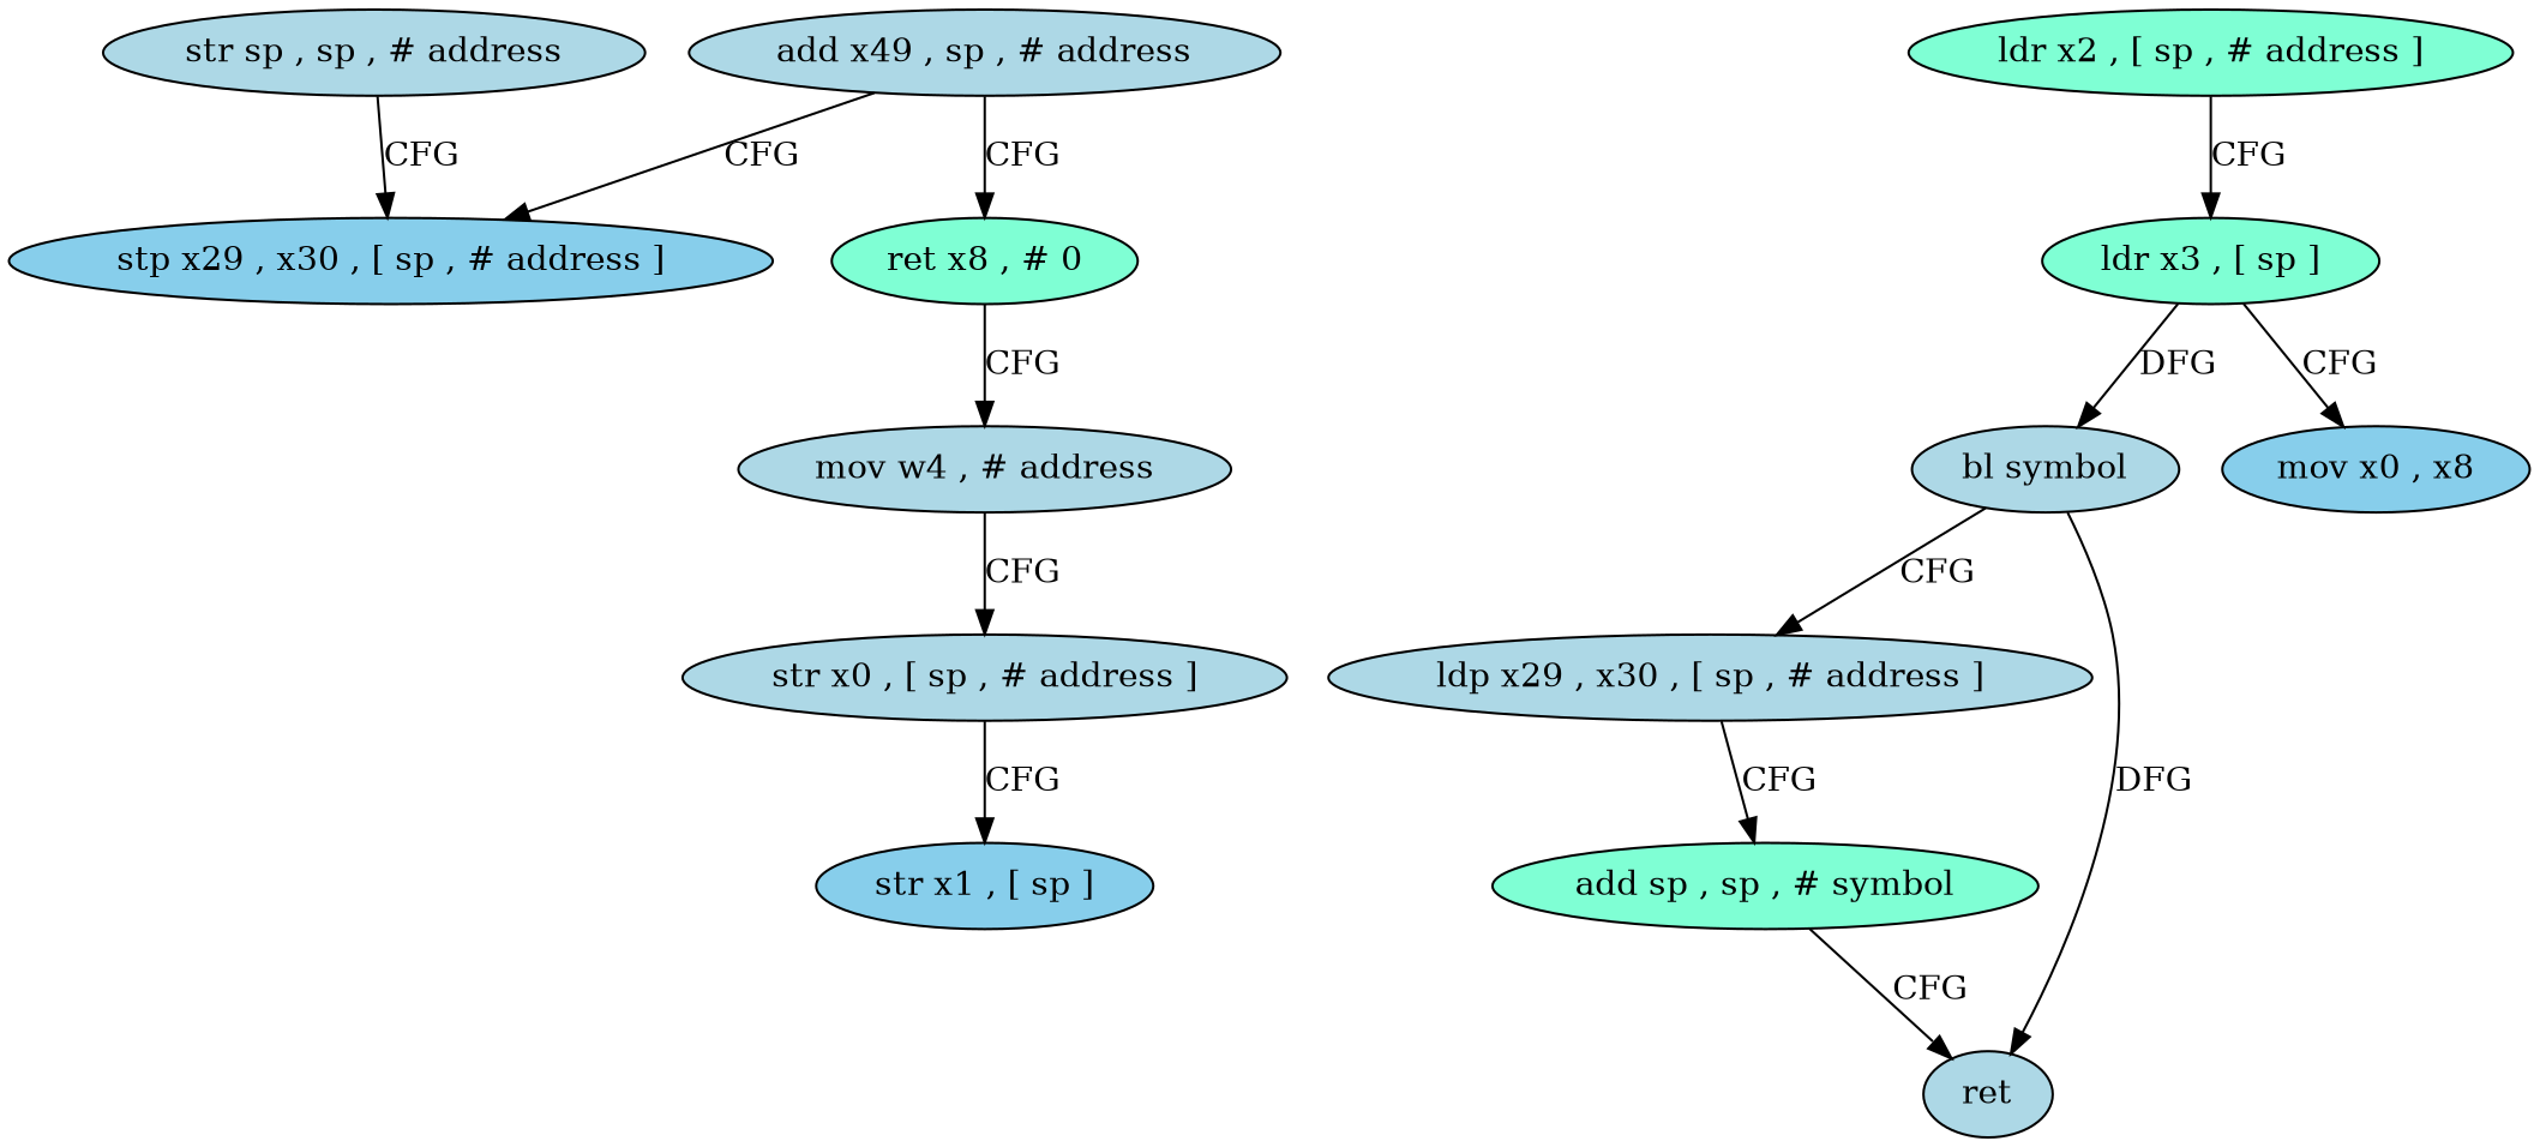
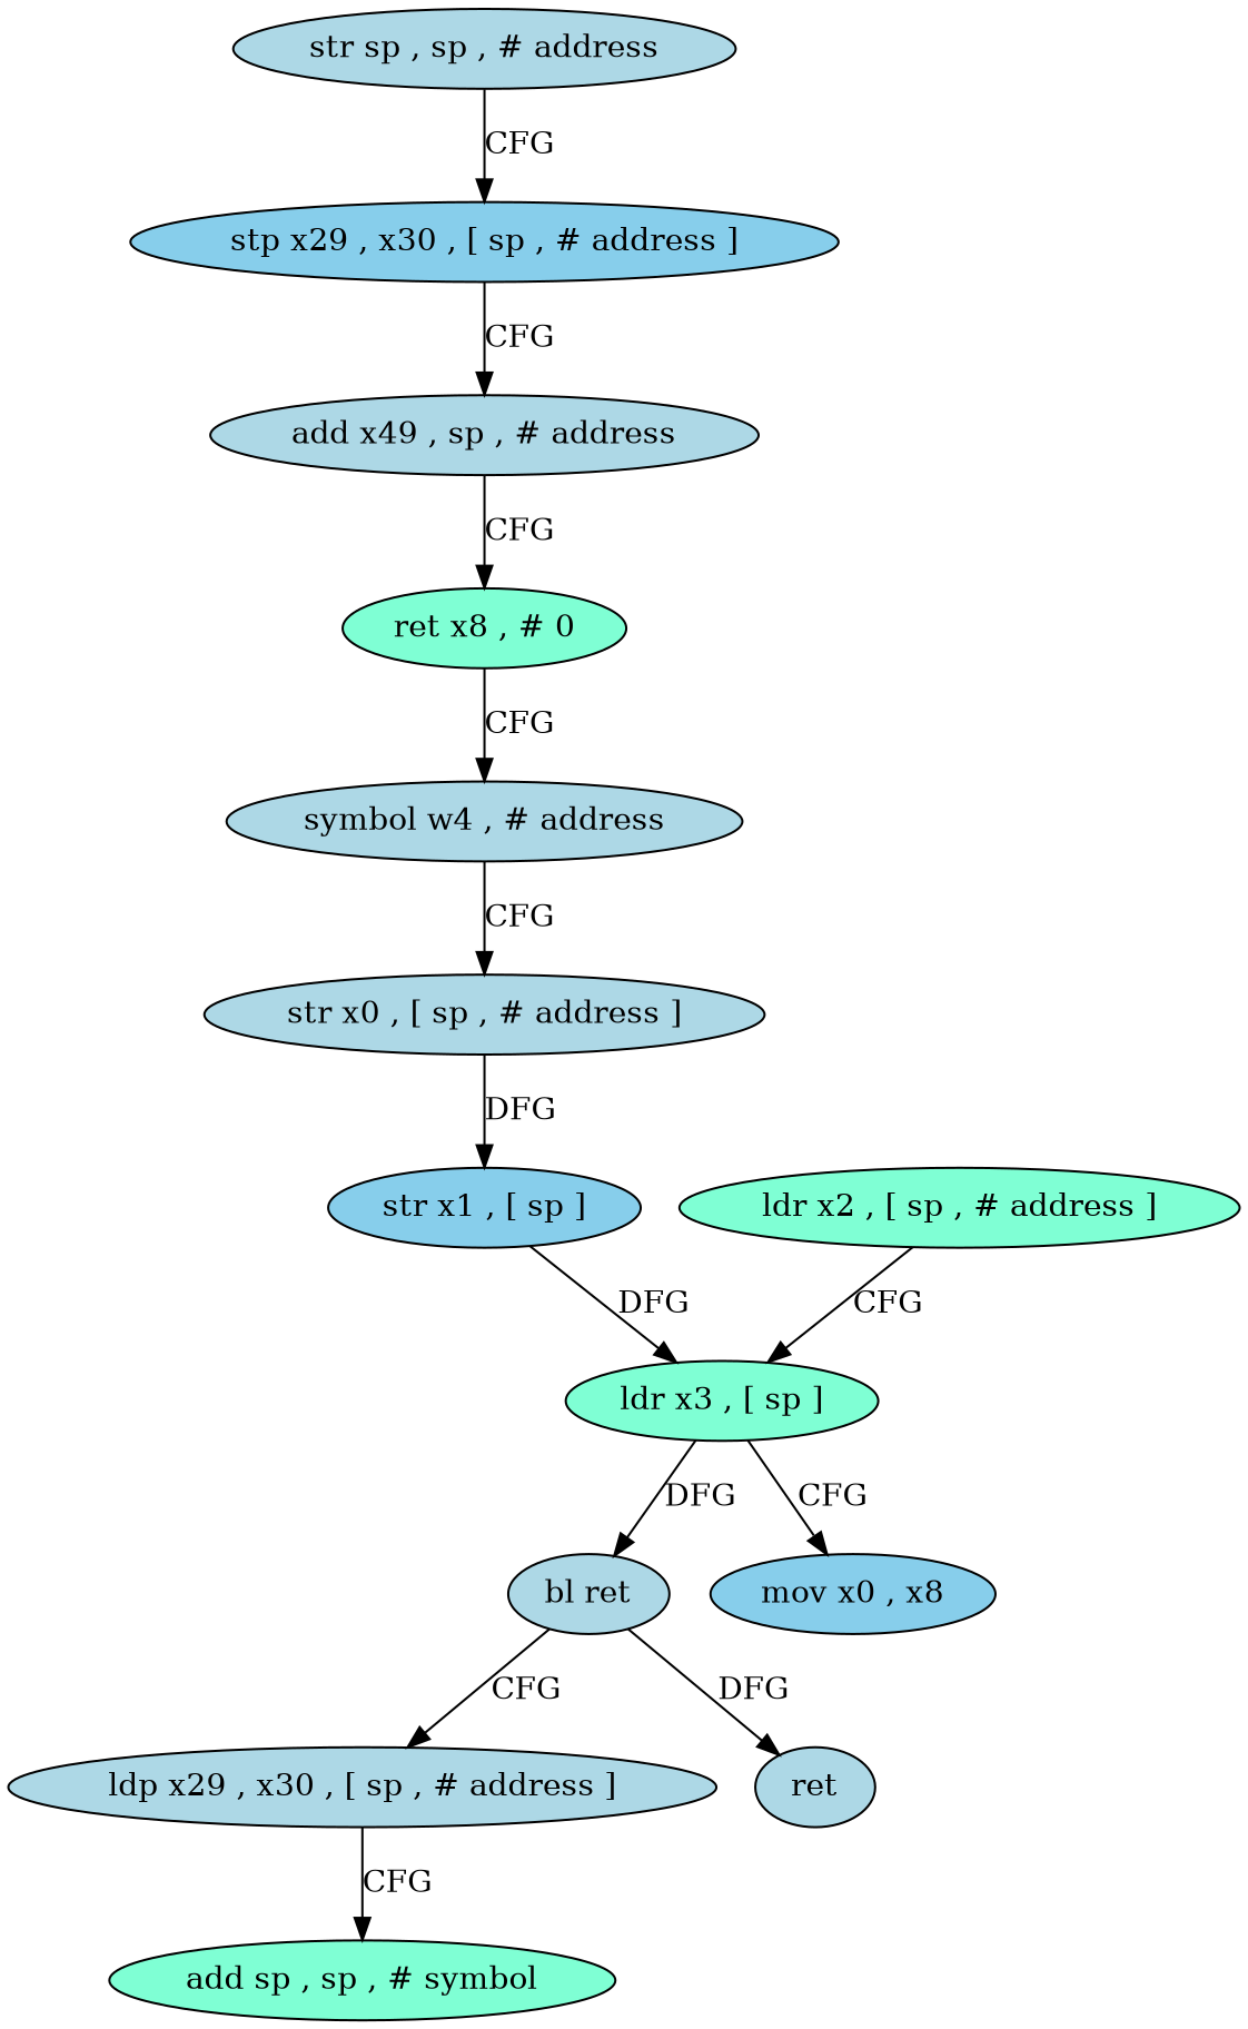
  digraph {
    node [fillcolor=lightblue style=filled]
    n1 [label="str sp , sp , # address"]
    n2 [fillcolor=skyblue label="stp x29 , x30 , [ sp , # address ]"]
    n3 [label="add x49 , sp , # address"]
    n4 [fillcolor=aquamarine label="ret x8 , # 0"]
-   n5 [label="mov w4 , # address"]
+   n5 [label="symbol w4 , # address"]
    n6 [label="str x0 , [ sp , # address ]"]
    n7 [fillcolor=skyblue label="str x1 , [ sp ]"]
    n8 [fillcolor=aquamarine label="ldr x3 , [ sp ]"]
    n9 [fillcolor=aquamarine label="ldr x2 , [ sp , # address ]"]
-   n10 [label="bl symbol"]
+   n10 [label="bl ret"]
    n11 [fillcolor=skyblue label="mov x0 , x8"]
    n12 [label="ldp x29 , x30 , [ sp , # address ]"]
    n13 [label=ret]
    n14 [fillcolor=aquamarine label="add sp , sp , # symbol"]
    n1 -> n2 [label=CFG]
-   n3 -> n2 [label=CFG]
+   n2 -> n3 [label=CFG]
    n3 -> n4 [label=CFG]
    n4 -> n5 [label=CFG]
    n5 -> n6 [label=CFG]
-   n6 -> n7 [label=CFG]
+   n6 -> n7 [label=DFG]
+   n7 -> n8 [label=DFG]
    n8 -> n10 [label=DFG]
    n8 -> n11 [label=CFG]
    n9 -> n8 [label=CFG]
    n10 -> n12 [label=CFG]
    n10 -> n13 [label=DFG]
    n12 -> n14 [label=CFG]
-   n14 -> n13 [label=CFG]
  }
